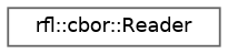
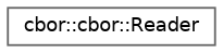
  digraph {
    rankdir=LR
-   n1 [color=grey40 fillcolor=white fontname=Helvetica fontsize=10 height=0.2 label="rfl::cbor::Reader" shape=box style=filled width=0.4]
+   n1 [color=grey40 fillcolor=white fontname=Helvetica fontsize=10 height=0.2 label="cbor::cbor::Reader" shape=box style=filled width=0.4]
  }
